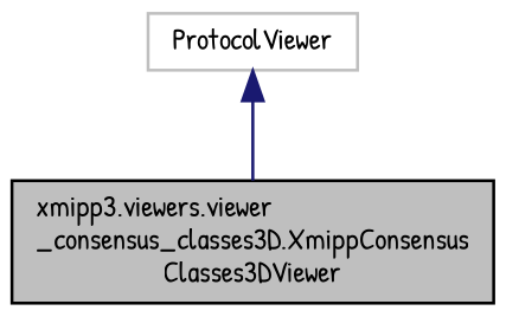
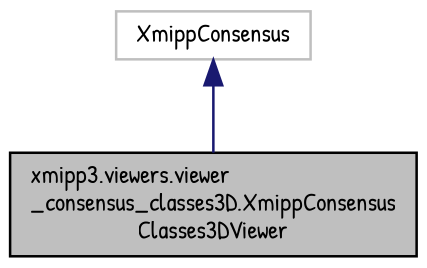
  digraph {
    fontname="Patrick Hand"
    node [fontname="Patrick Hand" fontsize=10 shape=record style=filled]
    n1 [color=black fillcolor=grey75 fontcolor=black height=0.2 label="xmipp3.viewers.viewer\l_consensus_classes3D.XmippConsensus\lClasses3DViewer" width=0.4]
-   n2 [color=grey75 fillcolor=white height=0.2 label=ProtocolViewer width=0.4]
+   n2 [color=grey75 fillcolor=white height=0.2 label=XmippConsensus width=0.4]
    n2 -> n1 [color=midnightblue dir=back fontname="Patrick Hand" fontsize=10 labelfontname=Helvetica labelfontsize=10 style=solid]
  }
